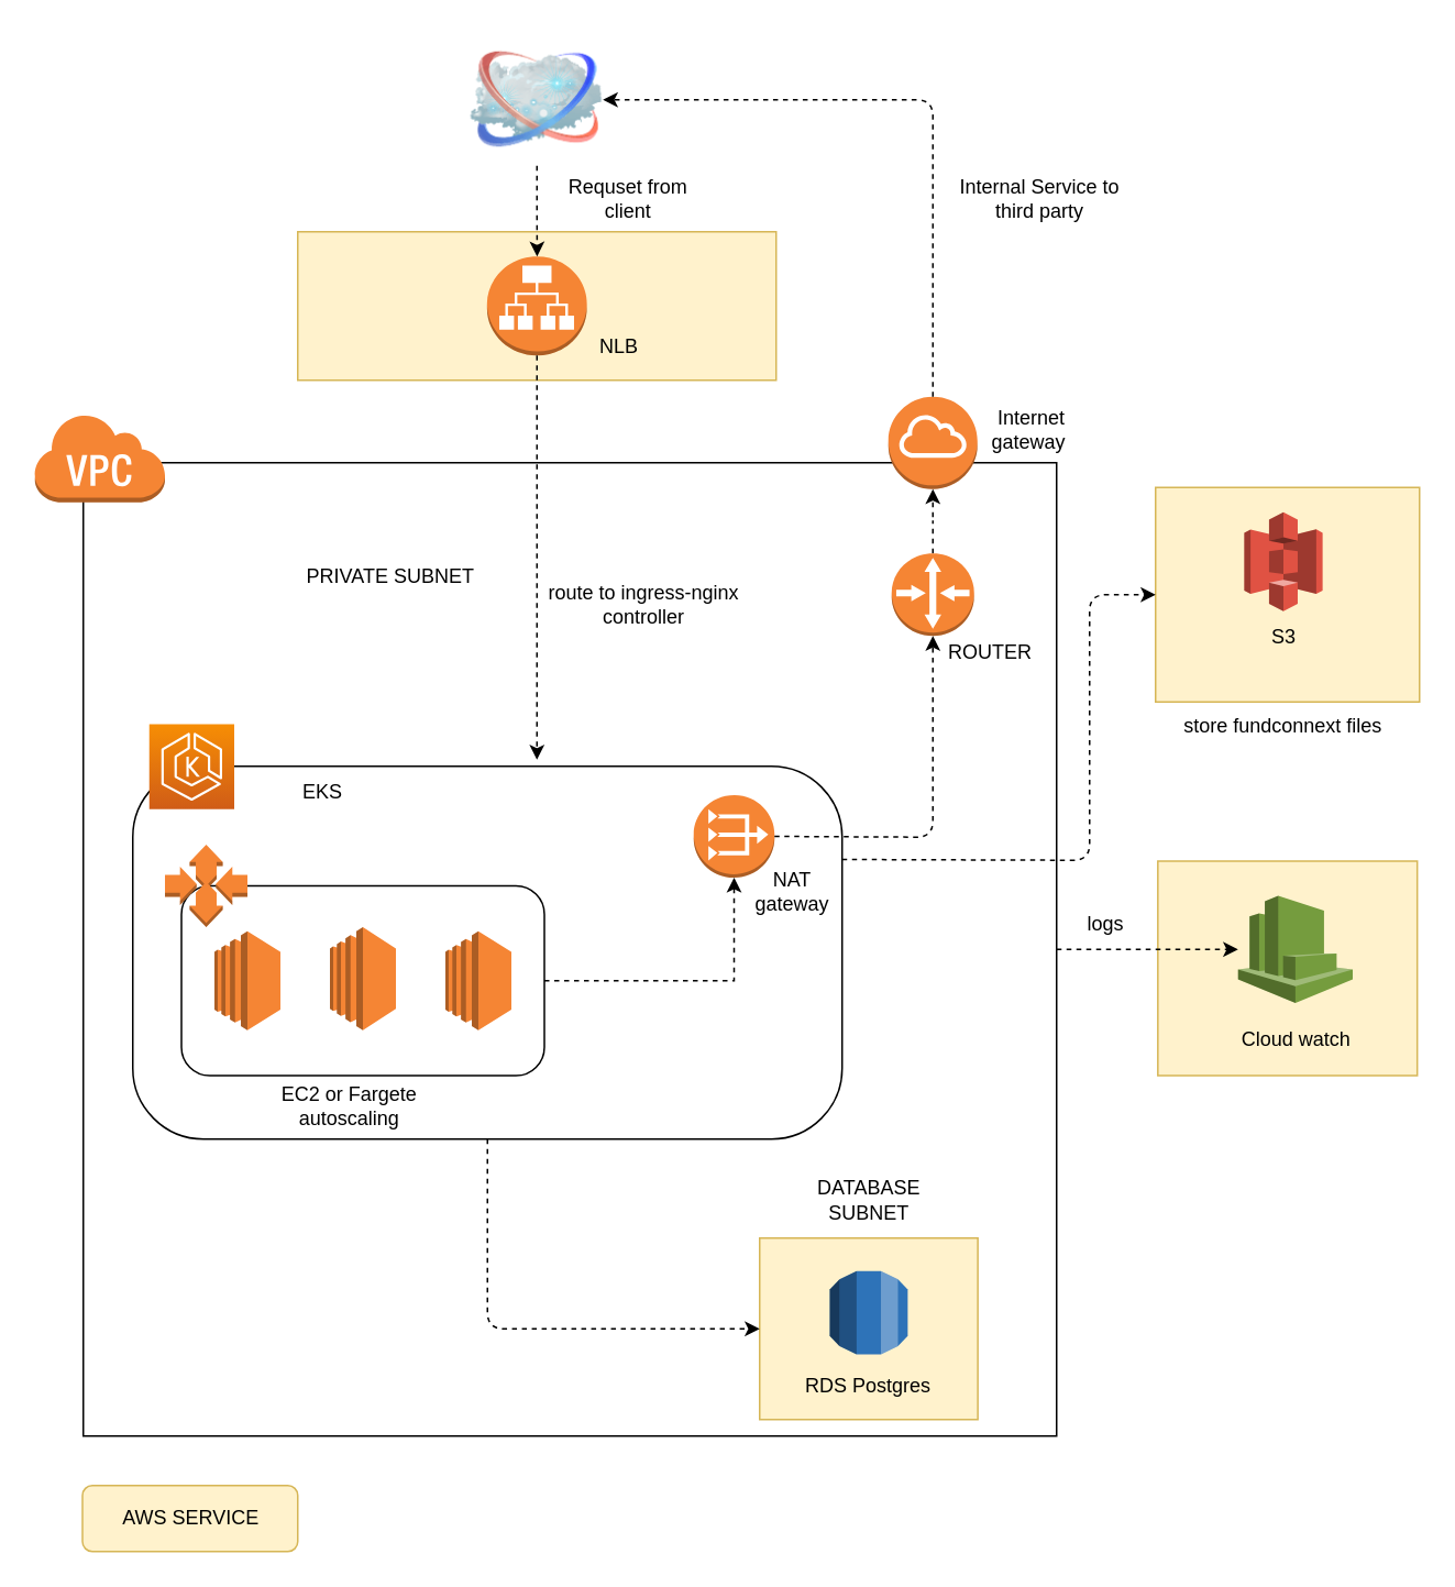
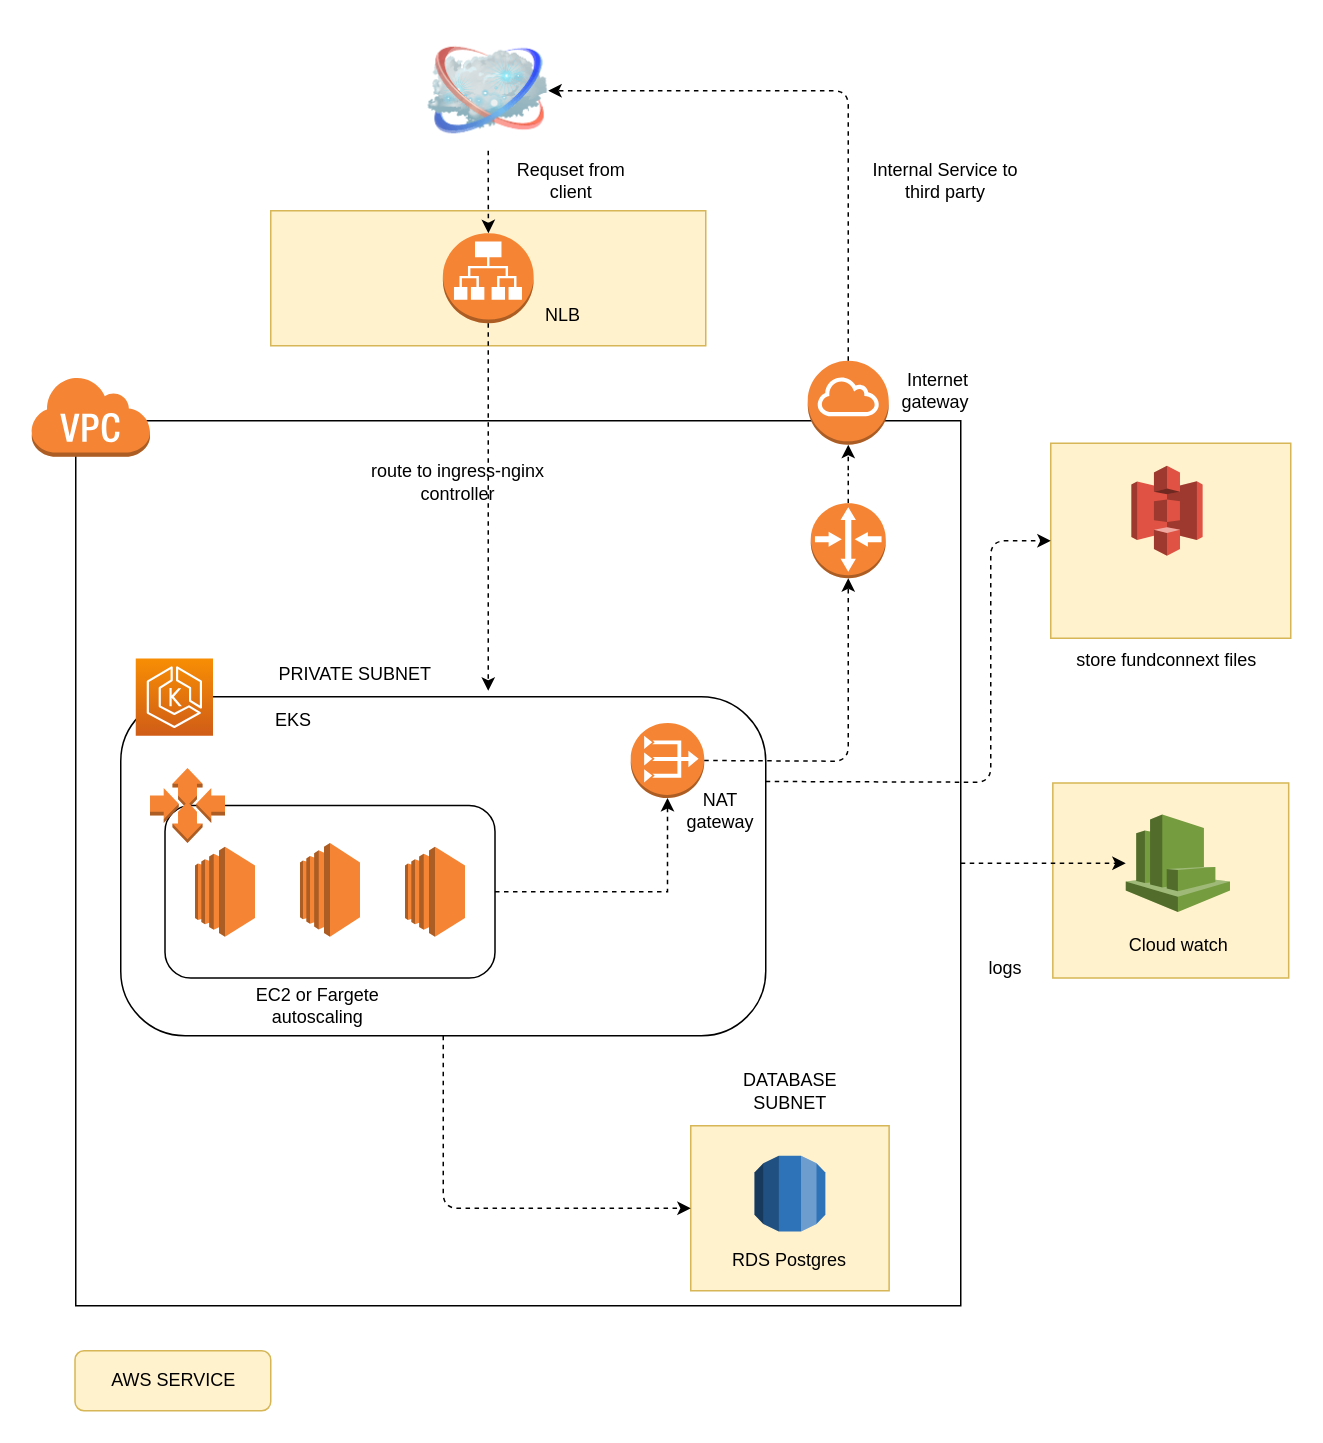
  <mxCell id="0" />
  <mxCell id="1" parent="0" />
  <mxCell id="2" value="" style="whiteSpace=wrap;html=1;aspect=fixed;" parent="1" vertex="1"><mxGeometry x="50" y="280" width="590" height="590" as="geometry" /></mxCell>
  <mxCell id="3" value="" style="outlineConnect=0;dashed=0;verticalLabelPosition=bottom;verticalAlign=top;align=center;html=1;shape=mxgraph.aws3.virtual_private_cloud;fillColor=#F58534;gradientColor=none;" parent="1" vertex="1"><mxGeometry x="20" y="250" width="79.5" height="54" as="geometry" /></mxCell>
  <mxCell id="4" value="" style="outlineConnect=0;dashed=0;verticalLabelPosition=bottom;verticalAlign=top;align=center;html=1;shape=mxgraph.aws3.internet_gateway;fillColor=#F58536;gradientColor=none;" parent="1" vertex="1"><mxGeometry x="538" y="240" width="54" height="56" as="geometry" /></mxCell>
  <mxCell id="5" value="" style="rounded=1;whiteSpace=wrap;html=1;arcSize=19;" parent="1" vertex="1"><mxGeometry x="80" y="464" width="430" height="226" as="geometry" /></mxCell>
  <mxCell id="6" style="edgeStyle=orthogonalEdgeStyle;rounded=0;orthogonalLoop=1;jettySize=auto;html=1;dashed=1;" parent="1" source="7" target="12" edge="1"><mxGeometry relative="1" as="geometry" /></mxCell>
  <mxCell id="7" value="" style="rounded=1;whiteSpace=wrap;html=1;" parent="1" vertex="1"><mxGeometry x="109.5" y="536.5" width="220" height="115" as="geometry" /></mxCell>
  <mxCell id="8" value="" style="outlineConnect=0;dashed=0;verticalLabelPosition=bottom;verticalAlign=top;align=center;html=1;shape=mxgraph.aws3.auto_scaling;fillColor=#F58534;gradientColor=none;" parent="1" vertex="1"><mxGeometry x="99.5" y="511.5" width="50" height="50" as="geometry" /></mxCell>
  <mxCell id="9" value="" style="outlineConnect=0;dashed=0;verticalLabelPosition=bottom;verticalAlign=top;align=center;html=1;shape=mxgraph.aws3.ec2;fillColor=#F58534;gradientColor=none;" parent="1" vertex="1"><mxGeometry x="129.5" y="564" width="40" height="60" as="geometry" /></mxCell>
  <mxCell id="10" value="" style="outlineConnect=0;dashed=0;verticalLabelPosition=bottom;verticalAlign=top;align=center;html=1;shape=mxgraph.aws3.ec2;fillColor=#F58534;gradientColor=none;" parent="1" vertex="1"><mxGeometry x="199.5" y="561.5" width="40" height="62.5" as="geometry" /></mxCell>
  <mxCell id="11" value="" style="outlineConnect=0;dashed=0;verticalLabelPosition=bottom;verticalAlign=top;align=center;html=1;shape=mxgraph.aws3.ec2;fillColor=#F58534;gradientColor=none;" parent="1" vertex="1"><mxGeometry x="269.5" y="564" width="40" height="60" as="geometry" /></mxCell>
  <mxCell id="12" value="" style="outlineConnect=0;dashed=0;verticalLabelPosition=bottom;verticalAlign=top;align=center;html=1;shape=mxgraph.aws3.vpc_nat_gateway;fillColor=#F58534;gradientColor=none;" parent="1" vertex="1"><mxGeometry x="420" y="481.5" width="49" height="50" as="geometry" /></mxCell>
  <mxCell id="13" value="" style="edgeStyle=orthogonalEdgeStyle;rounded=0;orthogonalLoop=1;jettySize=auto;html=1;dashed=1;" parent="1" source="14" target="4" edge="1"><mxGeometry relative="1" as="geometry" /></mxCell>
  <mxCell id="14" value="" style="outlineConnect=0;dashed=0;verticalLabelPosition=bottom;verticalAlign=top;align=center;html=1;shape=mxgraph.aws3.router;fillColor=#F58534;gradientColor=none;" parent="1" vertex="1"><mxGeometry x="540" y="335" width="50" height="50" as="geometry" /></mxCell>
  <mxCell id="15" value="" style="points=[[0,0,0],[0.25,0,0],[0.5,0,0],[0.75,0,0],[1,0,0],[0,1,0],[0.25,1,0],[0.5,1,0],[0.75,1,0],[1,1,0],[0,0.25,0],[0,0.5,0],[0,0.75,0],[1,0.25,0],[1,0.5,0],[1,0.75,0]];outlineConnect=0;fontColor=#232F3E;gradientColor=#F78E04;gradientDirection=north;fillColor=#D05C17;strokeColor=#ffffff;dashed=0;verticalLabelPosition=bottom;verticalAlign=top;align=center;html=1;fontSize=12;fontStyle=0;aspect=fixed;shape=mxgraph.aws4.resourceIcon;resIcon=mxgraph.aws4.eks;" parent="1" vertex="1"><mxGeometry x="90" y="438.5" width="51.5" height="51.5" as="geometry" /></mxCell>
  <mxCell id="16" value="" style="image;html=1;image=img/lib/clip_art/networking/Cloud_128x128.png" parent="1" vertex="1"><mxGeometry x="285" y="20" width="80" height="80" as="geometry" /></mxCell>
  <mxCell id="17" value="" style="rounded=0;whiteSpace=wrap;html=1;fillColor=#fff2cc;strokeColor=#d6b656;" parent="1" vertex="1"><mxGeometry x="700" y="295" width="160" height="130" as="geometry" /></mxCell>
  <mxCell id="18" value="" style="outlineConnect=0;dashed=0;verticalLabelPosition=bottom;verticalAlign=top;align=center;html=1;shape=mxgraph.aws3.s3;fillColor=#E05243;gradientColor=none;" parent="1" vertex="1"><mxGeometry x="753.75" y="310" width="47.5" height="60" as="geometry" /></mxCell>
  <mxCell id="19" value="" style="rounded=0;whiteSpace=wrap;html=1;fillColor=#fff2cc;strokeColor=#d6b656;" parent="1" vertex="1"><mxGeometry x="701.38" y="521.5" width="157.25" height="130" as="geometry" /></mxCell>
  <mxCell id="20" value="" style="outlineConnect=0;dashed=0;verticalLabelPosition=bottom;verticalAlign=top;align=center;html=1;shape=mxgraph.aws3.cloudwatch;fillColor=#759C3E;gradientColor=none;" parent="1" vertex="1"><mxGeometry x="750" y="542.5" width="69.5" height="65" as="geometry" /></mxCell>
  <mxCell id="21" value="" style="rounded=0;whiteSpace=wrap;html=1;fillColor=#fff2cc;strokeColor=#d6b656;" parent="1" vertex="1"><mxGeometry x="460" y="750" width="132.25" height="110" as="geometry" /></mxCell>
  <mxCell id="22" value="" style="outlineConnect=0;dashed=0;verticalLabelPosition=bottom;verticalAlign=top;align=center;html=1;shape=mxgraph.aws3.rds;fillColor=#2E73B8;gradientColor=none;" parent="1" vertex="1"><mxGeometry x="502.5" y="770" width="47.25" height="50.5" as="geometry" /></mxCell>
  <mxCell id="23" value="" style="rounded=0;whiteSpace=wrap;html=1;fillColor=#fff2cc;strokeColor=#d6b656;" parent="1" vertex="1"><mxGeometry x="180" y="140" width="290" height="90" as="geometry" /></mxCell>
  <mxCell id="24" value="" style="outlineConnect=0;dashed=0;verticalLabelPosition=bottom;verticalAlign=top;align=center;html=1;shape=mxgraph.aws3.application_load_balancer;fillColor=#F58534;gradientColor=none;" parent="1" vertex="1"><mxGeometry x="294.75" y="155" width="60.5" height="60" as="geometry" /></mxCell>
  <mxCell id="25" value="" style="edgeStyle=orthogonalEdgeStyle;rounded=0;orthogonalLoop=1;jettySize=auto;html=1;dashed=1;" parent="1" source="2" target="20" edge="1"><mxGeometry relative="1" as="geometry" /></mxCell>
  <mxCell id="26" value="" style="endArrow=classic;html=1;dashed=1;entryX=0;entryY=0.5;entryDx=0;entryDy=0;exitX=1;exitY=0.25;exitDx=0;exitDy=0;" parent="1" source="5" target="17" edge="1"><mxGeometry relative="1" as="geometry"><mxPoint x="520" y="530" as="sourcePoint" /><mxPoint x="480" y="520" as="targetPoint" /><Array as="points"><mxPoint x="660" y="521" /><mxPoint x="660" y="360" /></Array></mxGeometry></mxCell>
  <mxCell id="27" value="" style="endArrow=classic;html=1;dashed=1;exitX=1;exitY=0.5;exitDx=0;exitDy=0;exitPerimeter=0;entryX=0.5;entryY=1;entryDx=0;entryDy=0;entryPerimeter=0;" parent="1" source="12" target="14" edge="1"><mxGeometry relative="1" as="geometry"><mxPoint x="320" y="450" as="sourcePoint" /><mxPoint x="480" y="450" as="targetPoint" /><Array as="points"><mxPoint x="565" y="507" /></Array></mxGeometry></mxCell>
  <mxCell id="28" value="" style="edgeStyle=orthogonalEdgeStyle;rounded=0;orthogonalLoop=1;jettySize=auto;html=1;dashed=1;" parent="1" source="16" target="24" edge="1"><mxGeometry relative="1" as="geometry" /></mxCell>
  <mxCell id="29" value="" style="endArrow=classic;html=1;dashed=1;exitX=0.5;exitY=1;exitDx=0;exitDy=0;exitPerimeter=0;" parent="1" source="24" edge="1"><mxGeometry relative="1" as="geometry"><mxPoint x="320" y="310" as="sourcePoint" /><mxPoint x="325" y="460" as="targetPoint" /></mxGeometry></mxCell>
  <mxCell id="30" value="AWS SERVICE" style="whiteSpace=wrap;html=1;fillColor=#fff2cc;strokeColor=#d6b656;rounded=1;" parent="1" vertex="1"><mxGeometry x="49.5" y="900" width="130.5" height="40" as="geometry" /></mxCell>
  <mxCell id="31" value="NLB" style="text;html=1;strokeColor=none;fillColor=none;align=center;verticalAlign=middle;whiteSpace=wrap;rounded=0;" parent="1" vertex="1"><mxGeometry x="355.25" y="200" width="40" height="20" as="geometry" /></mxCell>
  <mxCell id="32" value="EKS&amp;nbsp;" style="text;html=1;strokeColor=none;fillColor=none;align=center;verticalAlign=middle;whiteSpace=wrap;rounded=0;" parent="1" vertex="1"><mxGeometry x="176.5" y="470" width="40" height="20" as="geometry" /></mxCell>
  <mxCell id="33" value="NAT gateway" style="text;html=1;strokeColor=none;fillColor=none;align=center;verticalAlign=middle;whiteSpace=wrap;rounded=0;" parent="1" vertex="1"><mxGeometry x="460" y="530" width="40" height="20" as="geometry" /></mxCell>
- <mxCell id="34" value="PRIVATE SUBNET" style="text;html=1;strokeColor=none;fillColor=none;align=center;verticalAlign=middle;whiteSpace=wrap;rounded=0;" parent="1" vertex="1"><mxGeometry x="181.5" y="338.5" width="108.5" height="20" as="geometry" /></mxCell>
- <mxCell id="35" value="ROUTER" style="text;html=1;strokeColor=none;fillColor=none;align=center;verticalAlign=middle;whiteSpace=wrap;rounded=0;" parent="1" vertex="1"><mxGeometry x="580" y="385" width="40" height="20" as="geometry" /></mxCell>
+ <mxCell id="34" value="PRIVATE SUBNET" style="text;html=1;strokeColor=none;fillColor=none;align=center;verticalAlign=middle;whiteSpace=wrap;rounded=0;" parent="1" vertex="1"><mxGeometry x="181.5" y="438.5" width="108.5" height="20" as="geometry" /></mxCell>
  <mxCell id="36" value="EC2 or Fargete autoscaling" style="text;html=1;strokeColor=none;fillColor=none;align=center;verticalAlign=middle;whiteSpace=wrap;rounded=0;" parent="1" vertex="1"><mxGeometry x="152.25" y="660" width="118.75" height="20" as="geometry" /></mxCell>
  <mxCell id="37" value="RDS Postgres" style="text;html=1;strokeColor=none;fillColor=none;align=center;verticalAlign=middle;whiteSpace=wrap;rounded=0;" parent="1" vertex="1"><mxGeometry x="486.13" y="830" width="80" height="20" as="geometry" /></mxCell>
- <mxCell id="38" value="S3" style="text;html=1;strokeColor=none;fillColor=none;align=center;verticalAlign=middle;whiteSpace=wrap;rounded=0;" parent="1" vertex="1"><mxGeometry x="757.5" y="376" width="40" height="20" as="geometry" /></mxCell>
  <mxCell id="39" value="Cloud watch" style="text;html=1;strokeColor=none;fillColor=none;align=center;verticalAlign=middle;whiteSpace=wrap;rounded=0;" parent="1" vertex="1"><mxGeometry x="748.5" y="620" width="72.5" height="20" as="geometry" /></mxCell>
- <mxCell id="40" value="route to ingress-nginx controller" style="text;html=1;strokeColor=none;fillColor=none;align=center;verticalAlign=middle;whiteSpace=wrap;rounded=0;" parent="1" vertex="1"><mxGeometry x="320" y="356" width="140" height="20" as="geometry" /></mxCell>
+ <mxCell id="40" value="route to ingress-nginx controller" style="text;html=1;strokeColor=none;fillColor=none;align=center;verticalAlign=middle;whiteSpace=wrap;rounded=0;" parent="1" vertex="1"><mxGeometry x="235" y="311" width="140" height="20" as="geometry" /></mxCell>
  <mxCell id="41" value="" style="endArrow=classic;html=1;dashed=1;exitX=0.5;exitY=0;exitDx=0;exitDy=0;exitPerimeter=0;entryX=1;entryY=0.5;entryDx=0;entryDy=0;" parent="1" source="4" target="16" edge="1"><mxGeometry relative="1" as="geometry"><mxPoint x="440" y="310" as="sourcePoint" /><mxPoint x="600" y="310" as="targetPoint" /><Array as="points"><mxPoint x="565" y="60" /></Array></mxGeometry></mxCell>
  <mxCell id="42" value="Internal Service to third party" style="text;html=1;strokeColor=none;fillColor=none;align=center;verticalAlign=middle;whiteSpace=wrap;rounded=0;" parent="1" vertex="1"><mxGeometry x="580" y="110" width="100" height="20" as="geometry" /></mxCell>
  <mxCell id="43" value="Requset from client" style="text;html=1;strokeColor=none;fillColor=none;align=center;verticalAlign=middle;whiteSpace=wrap;rounded=0;" parent="1" vertex="1"><mxGeometry x="329.5" y="110" width="100.5" height="20" as="geometry" /></mxCell>
  <mxCell id="44" value="Internet gateway&amp;nbsp;" style="text;html=1;strokeColor=none;fillColor=none;align=center;verticalAlign=middle;whiteSpace=wrap;rounded=0;" parent="1" vertex="1"><mxGeometry x="580" y="250" width="90" height="20" as="geometry" /></mxCell>
  <mxCell id="45" value="" style="endArrow=classic;html=1;exitX=0.5;exitY=1;exitDx=0;exitDy=0;entryX=0;entryY=0.5;entryDx=0;entryDy=0;dashed=1;" edge="1" parent="1" source="5" target="21"><mxGeometry relative="1" as="geometry"><mxPoint x="370" y="710" as="sourcePoint" /><mxPoint x="530" y="710" as="targetPoint" /><Array as="points"><mxPoint x="295" y="805" /></Array></mxGeometry></mxCell>
  <mxCell id="46" value="DATABASE SUBNET" style="text;html=1;strokeColor=none;fillColor=none;align=center;verticalAlign=middle;whiteSpace=wrap;rounded=0;" vertex="1" parent="1"><mxGeometry x="471.88" y="717" width="108.5" height="20" as="geometry" /></mxCell>
- <mxCell id="47" value="logs" style="text;html=1;strokeColor=none;fillColor=none;align=center;verticalAlign=middle;whiteSpace=wrap;rounded=0;" vertex="1" parent="1"><mxGeometry x="650" y="550" width="40" height="20" as="geometry" /></mxCell>
+ <mxCell id="47" value="logs" style="text;html=1;strokeColor=none;fillColor=none;align=center;verticalAlign=middle;whiteSpace=wrap;rounded=0;" vertex="1" parent="1"><mxGeometry x="650" y="635" width="40" height="20" as="geometry" /></mxCell>
  <mxCell id="48" value="store fundconnext files" style="text;html=1;strokeColor=none;fillColor=none;align=center;verticalAlign=middle;whiteSpace=wrap;rounded=0;" vertex="1" parent="1"><mxGeometry x="713.19" y="430" width="128.62" height="20" as="geometry" /></mxCell>
